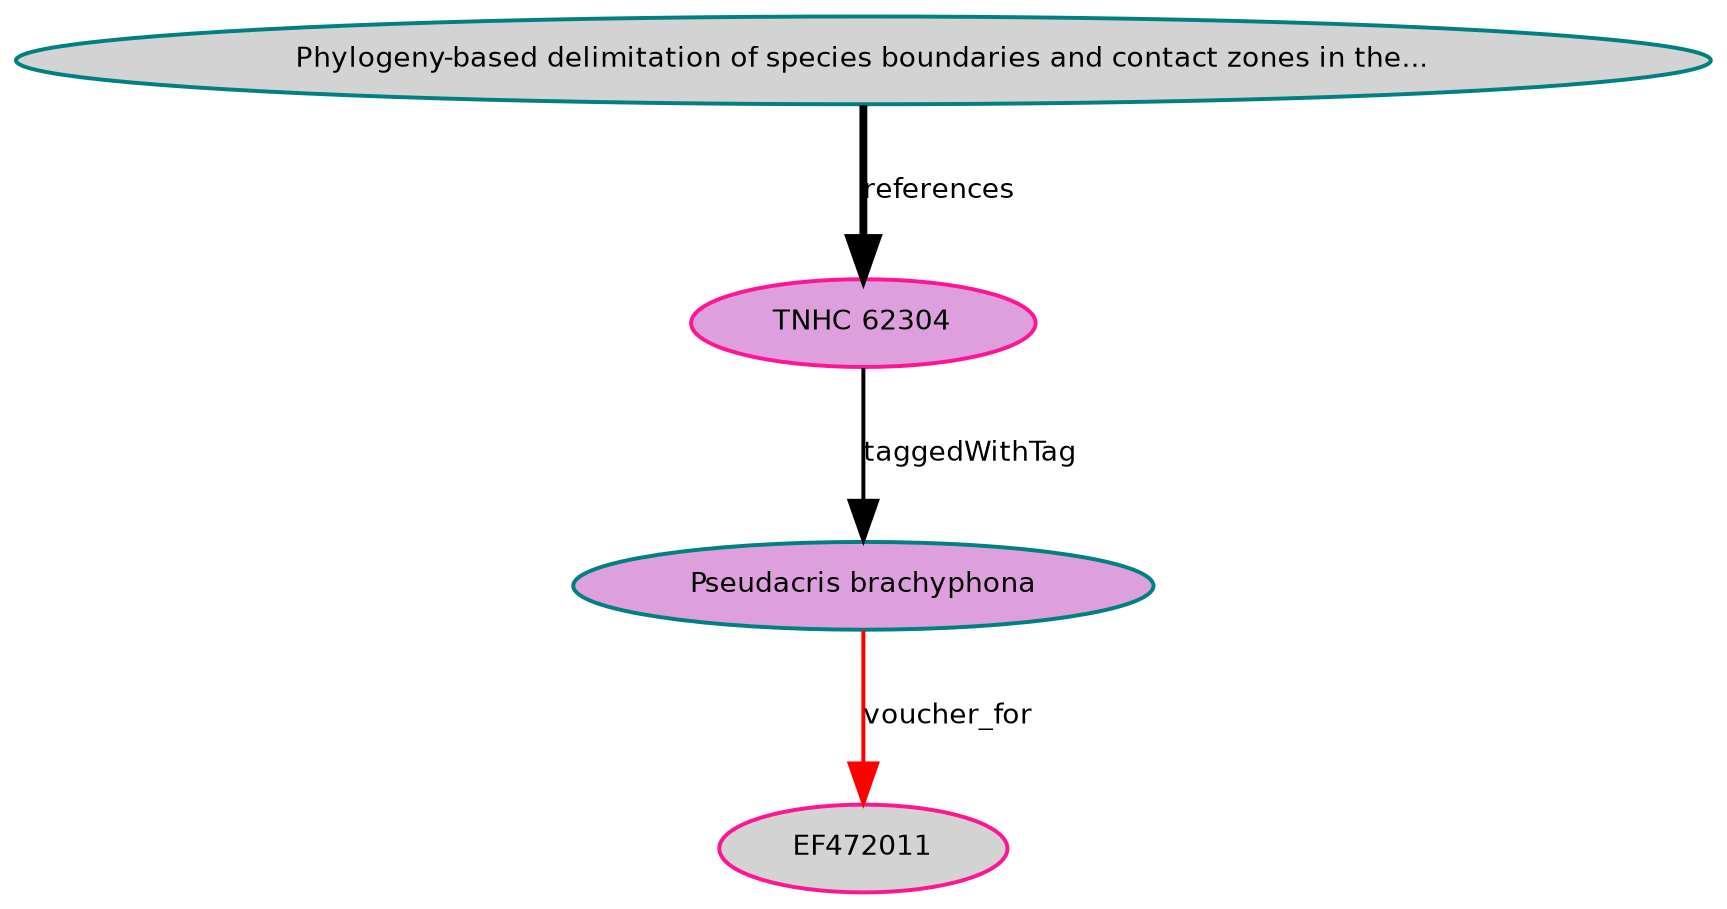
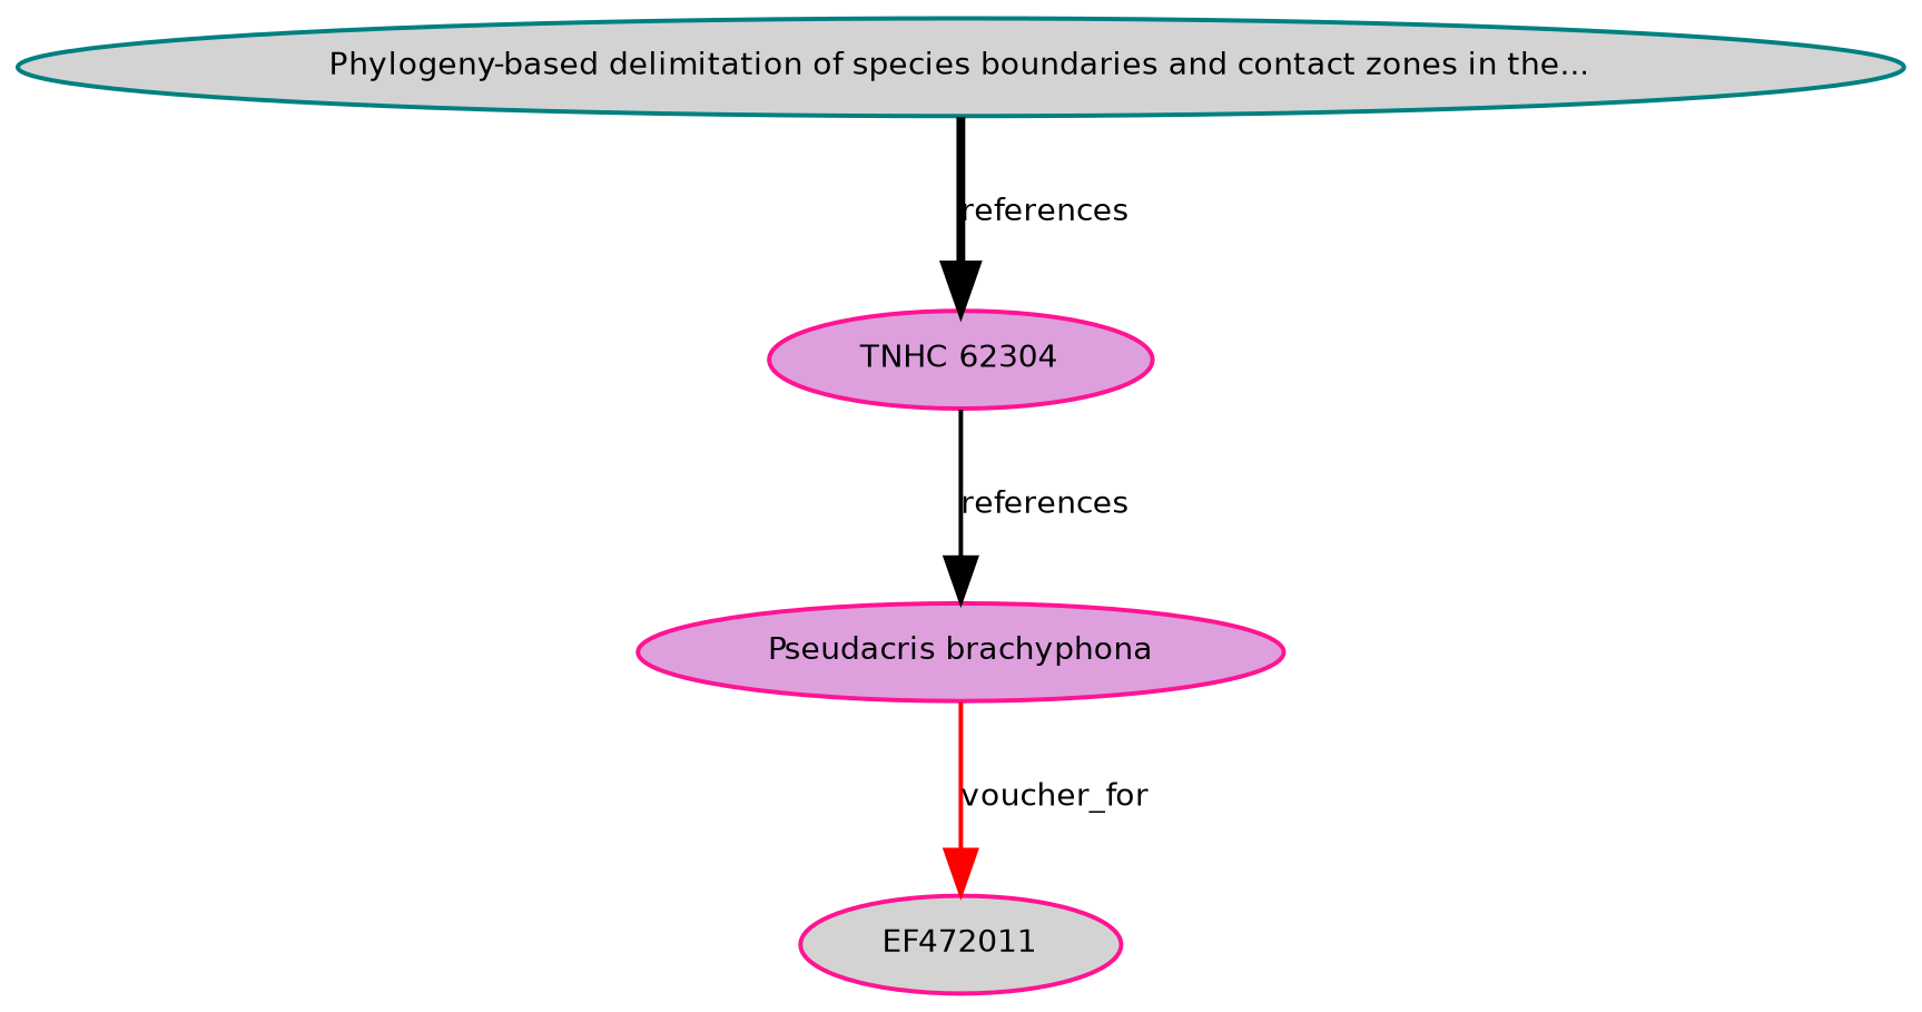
  digraph {
    node [color=deeppink fillcolor=plum fontname=Helvetica fontsize=7 style=filled]
    edge [color=black fontname=Helvetica fontsize=7 style=solid]
    n1 [height=0.27433100247 label="TNHC 62304" width=0.27433100247]
-   n2 [color=teal height=0.27433100247 label="Pseudacris brachyphona" width=0.27433100247]
+   n2 [height=0.27433100247 label="Pseudacris brachyphona" width=0.27433100247]
    n3 [fillcolor=lightgrey height=0.27433100247 label=EF472011 width=0.27433100247]
    n4 [color=teal fillcolor=lightgrey height=0.27433100247 label="Phylogeny-based delimitation of species boundaries and contact zones in the..." width=0.27433100247]
-   n1 -> n2 [label=taggedWithTag]
+   n1 -> n2 [label=references]
    n2 -> n3 [color=red label=voucher_for]
    n4 -> n1 [label=references style=bold]
  }
